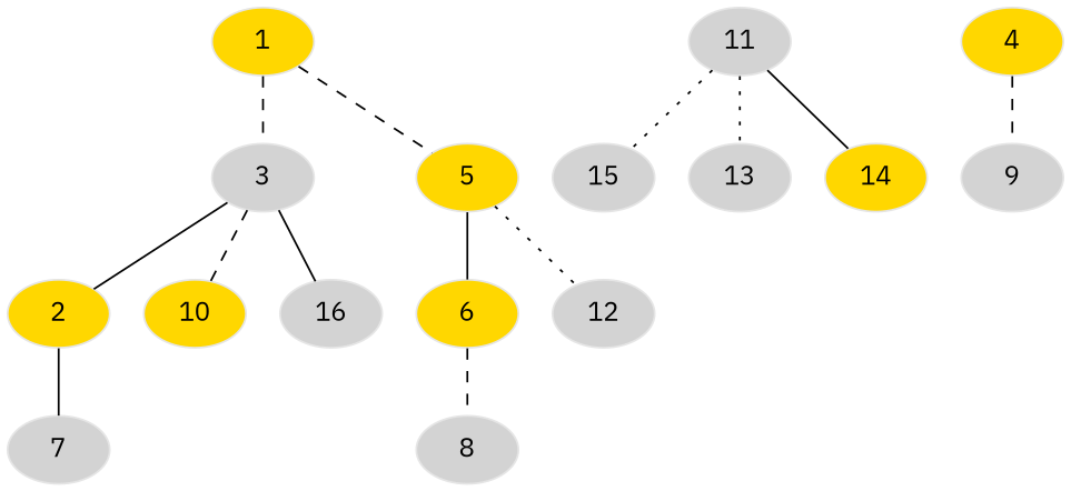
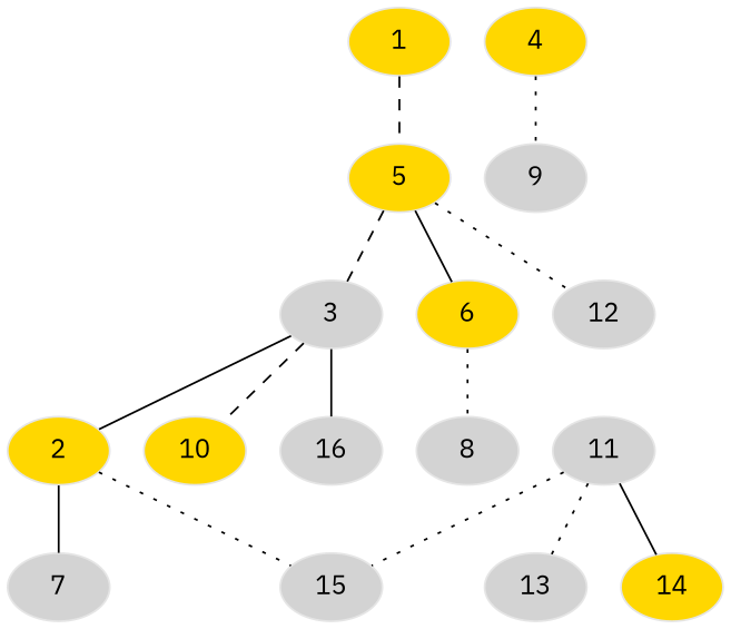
  graph {
    fontname="IBM Plex Sans"
    node [color=gray90 fillcolor=lightgrey fontname="IBM Plex Sans" style=filled]
    edge [fontname="IBM Plex Sans" style=dotted weight=1.0]
    1 [fillcolor=gold]
    3
    5 [fillcolor=gold]
    2 [fillcolor=gold]
    7
    15
    10 [fillcolor=gold]
    16
    4 [fillcolor=gold]
    9
    6 [fillcolor=gold]
    12
    8
    11
    13
    14 [fillcolor=gold]
-   1 -- 3 [style=dashed weight=2.0]
+   5 -- 3 [style=dashed weight=2.0]
    1 -- 5 [style=dashed]
    3 -- 2 [style=solid]
    3 -- 10 [style=dashed]
    3 -- 16 [style=solid]
    5 -- 6 [style=solid]
    5 -- 12
    2 -- 7 [style=solid]
-   4 -- 9 [style=dashed]
-   6 -- 8 [style=dashed weight=2.0]
+   2 -- 15
+   4 -- 9
+   6 -- 8 [weight=2.0]
    11 -- 15
    11 -- 13
    11 -- 14 [style=solid]
  }
